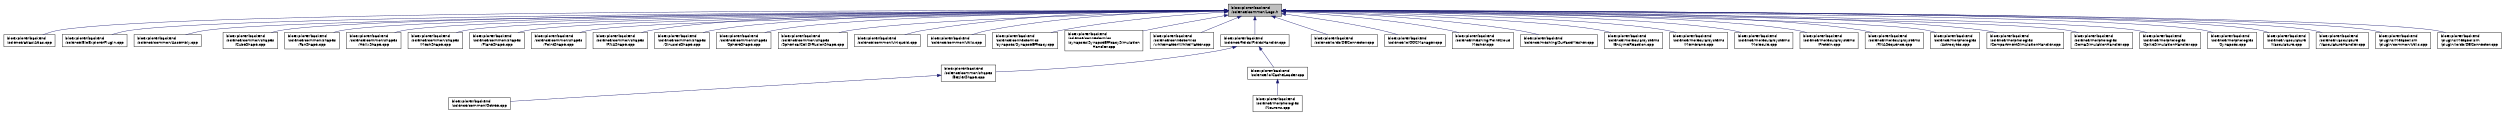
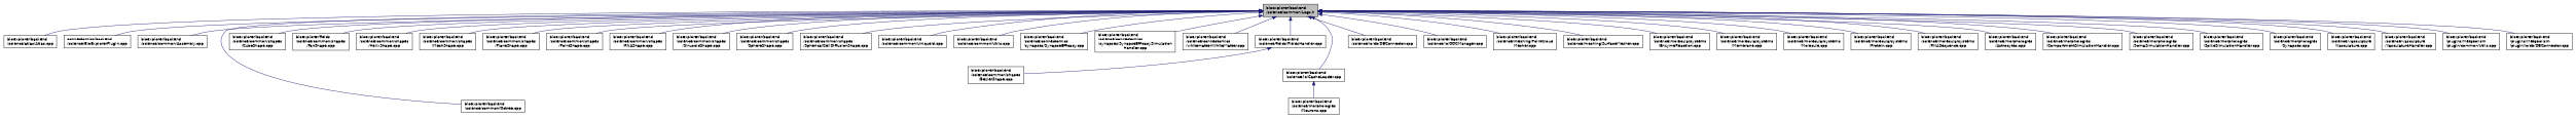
  digraph {
    node [color=black fillcolor=white fontname=Helvetica fontsize=10 shape=record style=filled]
    edge [color=midnightblue dir=back fontname=Helvetica fontsize=10 labelfontname=Helvetica labelfontsize=10 style=solid]
    n1 [fillcolor=grey75 fontcolor=black height=0.2 label="bioexplorer/backend\l/science/common/Logs.h" width=0.4]
    n2 [height=0.2 label="bioexplorer/backend\l/science/atlas/Atlas.cpp" width=0.4]
-   n3 [height=0.2 label="bioexplorer/backend\l/science/BioExplorerPlugin.cpp" width=0.4]
+   n3 [height=0.2 label="connectomics/backend\l/science/BioExplorerPlugin.cpp" width=0.4]
    n4 [height=0.2 label="bioexplorer/backend\l/science/common/Assembly.cpp" width=0.4]
    n5 [height=0.2 label="bioexplorer/backend\l/science/common/Octree.cpp" width=0.4]
    n6 [height=0.2 label="bioexplorer/backend\l/science/common/shapes\l/CubeShape.cpp" width=0.4]
-   n7 [height=0.2 label="bioexplorer/backend\l/science/common/shapes\l/FanShape.cpp" width=0.4]
+   n7 [height=0.2 label="bioexplorer/fields\l/science/common/shapes\l/FanShape.cpp" width=0.4]
    n8 [height=0.2 label="bioexplorer/backend\l/science/common/shapes\l/HelixShape.cpp" width=0.4]
    n9 [height=0.2 label="bioexplorer/backend\l/science/common/shapes\l/MeshShape.cpp" width=0.4]
    n10 [height=0.2 label="bioexplorer/backend\l/science/common/shapes\l/PlaneShape.cpp" width=0.4]
    n11 [height=0.2 label="bioexplorer/backend\l/science/common/shapes\l/PointShape.cpp" width=0.4]
    n12 [height=0.2 label="bioexplorer/backend\l/science/common/shapes\l/RNAShape.cpp" width=0.4]
    n13 [height=0.2 label="bioexplorer/backend\l/science/common/shapes\l/SinusoidShape.cpp" width=0.4]
    n14 [height=0.2 label="bioexplorer/backend\l/science/common/shapes\l/SphereShape.cpp" width=0.4]
    n15 [height=0.2 label="bioexplorer/backend\l/science/common/shapes\l/SphericalCellDiffusionShape.cpp" width=0.4]
    n16 [height=0.2 label="bioexplorer/backend\l/science/common/UniqueId.cpp" width=0.4]
    n17 [height=0.2 label="bioexplorer/backend\l/science/common/Utils.cpp" width=0.4]
    n18 [height=0.2 label="bioexplorer/backend\l/science/connectomics\l/synapses/SynapseEfficacy.cpp" width=0.4]
    n19 [height=0.2 label="bioexplorer/backend\l/science/connectomics\l/synapses/SynapseEfficacySimulation\lHandler.cpp" width=0.4]
    n20 [height=0.2 label="bioexplorer/backend\l/science/connectomics\l/whitematter/WhiteMatter.cpp" width=0.4]
    n21 [height=0.2 label="bioexplorer/backend\l/science/fields/FieldsHandler.cpp" width=0.4]
    n22 [height=0.2 label="bioexplorer/backend\l/science/io/CacheLoader.cpp" width=0.4]
    n23 [height=0.2 label="bioexplorer/backend\l/science/io/db/DBConnector.cpp" width=0.4]
    n24 [height=0.2 label="bioexplorer/backend\l/science/io/OOCManager.cpp" width=0.4]
    n25 [height=0.2 label="bioexplorer/backend\l/science/meshing/PointCloud\lMesher.cpp" width=0.4]
    n26 [height=0.2 label="bioexplorer/backend\l/science/meshing/SurfaceMesher.cpp" width=0.4]
    n27 [height=0.2 label="bioexplorer/backend\l/science/molecularsystems\l/EnzymeReaction.cpp" width=0.4]
    n28 [height=0.2 label="bioexplorer/backend\l/science/molecularsystems\l/Membrane.cpp" width=0.4]
    n29 [height=0.2 label="bioexplorer/backend\l/science/molecularsystems\l/Molecule.cpp" width=0.4]
    n30 [height=0.2 label="bioexplorer/backend\l/science/molecularsystems\l/Protein.cpp" width=0.4]
    n31 [height=0.2 label="bioexplorer/backend\l/science/molecularsystems\l/RNASequence.cpp" width=0.4]
    n32 [height=0.2 label="bioexplorer/backend\l/science/morphologies\l/Astrocytes.cpp" width=0.4]
    n33 [height=0.2 label="bioexplorer/backend\l/science/morphologies\l/CompartmentSimulationHandler.cpp" width=0.4]
    n34 [height=0.2 label="bioexplorer/backend\l/science/morphologies\l/SomaSimulationHandler.cpp" width=0.4]
    n35 [height=0.2 label="bioexplorer/backend\l/science/morphologies\l/SpikeSimulationHandler.cpp" width=0.4]
    n36 [height=0.2 label="bioexplorer/backend\l/science/morphologies\l/Synapses.cpp" width=0.4]
    n37 [height=0.2 label="bioexplorer/backend\l/science/vasculature\l/Vasculature.cpp" width=0.4]
    n38 [height=0.2 label="bioexplorer/backend\l/science/vasculature\l/VasculatureHandler.cpp" width=0.4]
    n39 [height=0.2 label="bioexplorer/backend\l/plugins/Metabolism\l/plugin/common/Utils.cpp" width=0.4]
    n40 [height=0.2 label="bioexplorer/backend\l/plugins/Metabolism\l/plugin/io/db/DBConnector.cpp" width=0.4]
    n41 [height=0.2 label="bioexplorer/backend\l/science/common/shapes\l/BezierShape.cpp" width=0.4]
    n42 [height=0.2 label="bioexplorer/backend\l/science/morphologies\l/Neurons.cpp" width=0.4]
    n1 -> n2
    n1 -> n3
    n1 -> n4
-   n41 -> n5
+   n1 -> n5
    n1 -> n6
    n1 -> n7
    n1 -> n8
    n1 -> n9
    n1 -> n10
    n1 -> n11
    n1 -> n12
    n1 -> n13
    n1 -> n14
    n1 -> n15
    n1 -> n16
    n1 -> n17
    n1 -> n18
    n1 -> n19
    n1 -> n20
    n1 -> n21
-   n21 -> n22
+   n1 -> n22
    n1 -> n23
    n1 -> n24
    n1 -> n25
    n1 -> n26
    n1 -> n27
    n1 -> n28
    n1 -> n29
    n1 -> n30
    n1 -> n31
    n1 -> n32
    n1 -> n33
    n1 -> n34
    n1 -> n35
    n1 -> n36
    n1 -> n37
    n1 -> n38
    n1 -> n39
    n1 -> n40
    n21 -> n41
    n22 -> n42
  }
